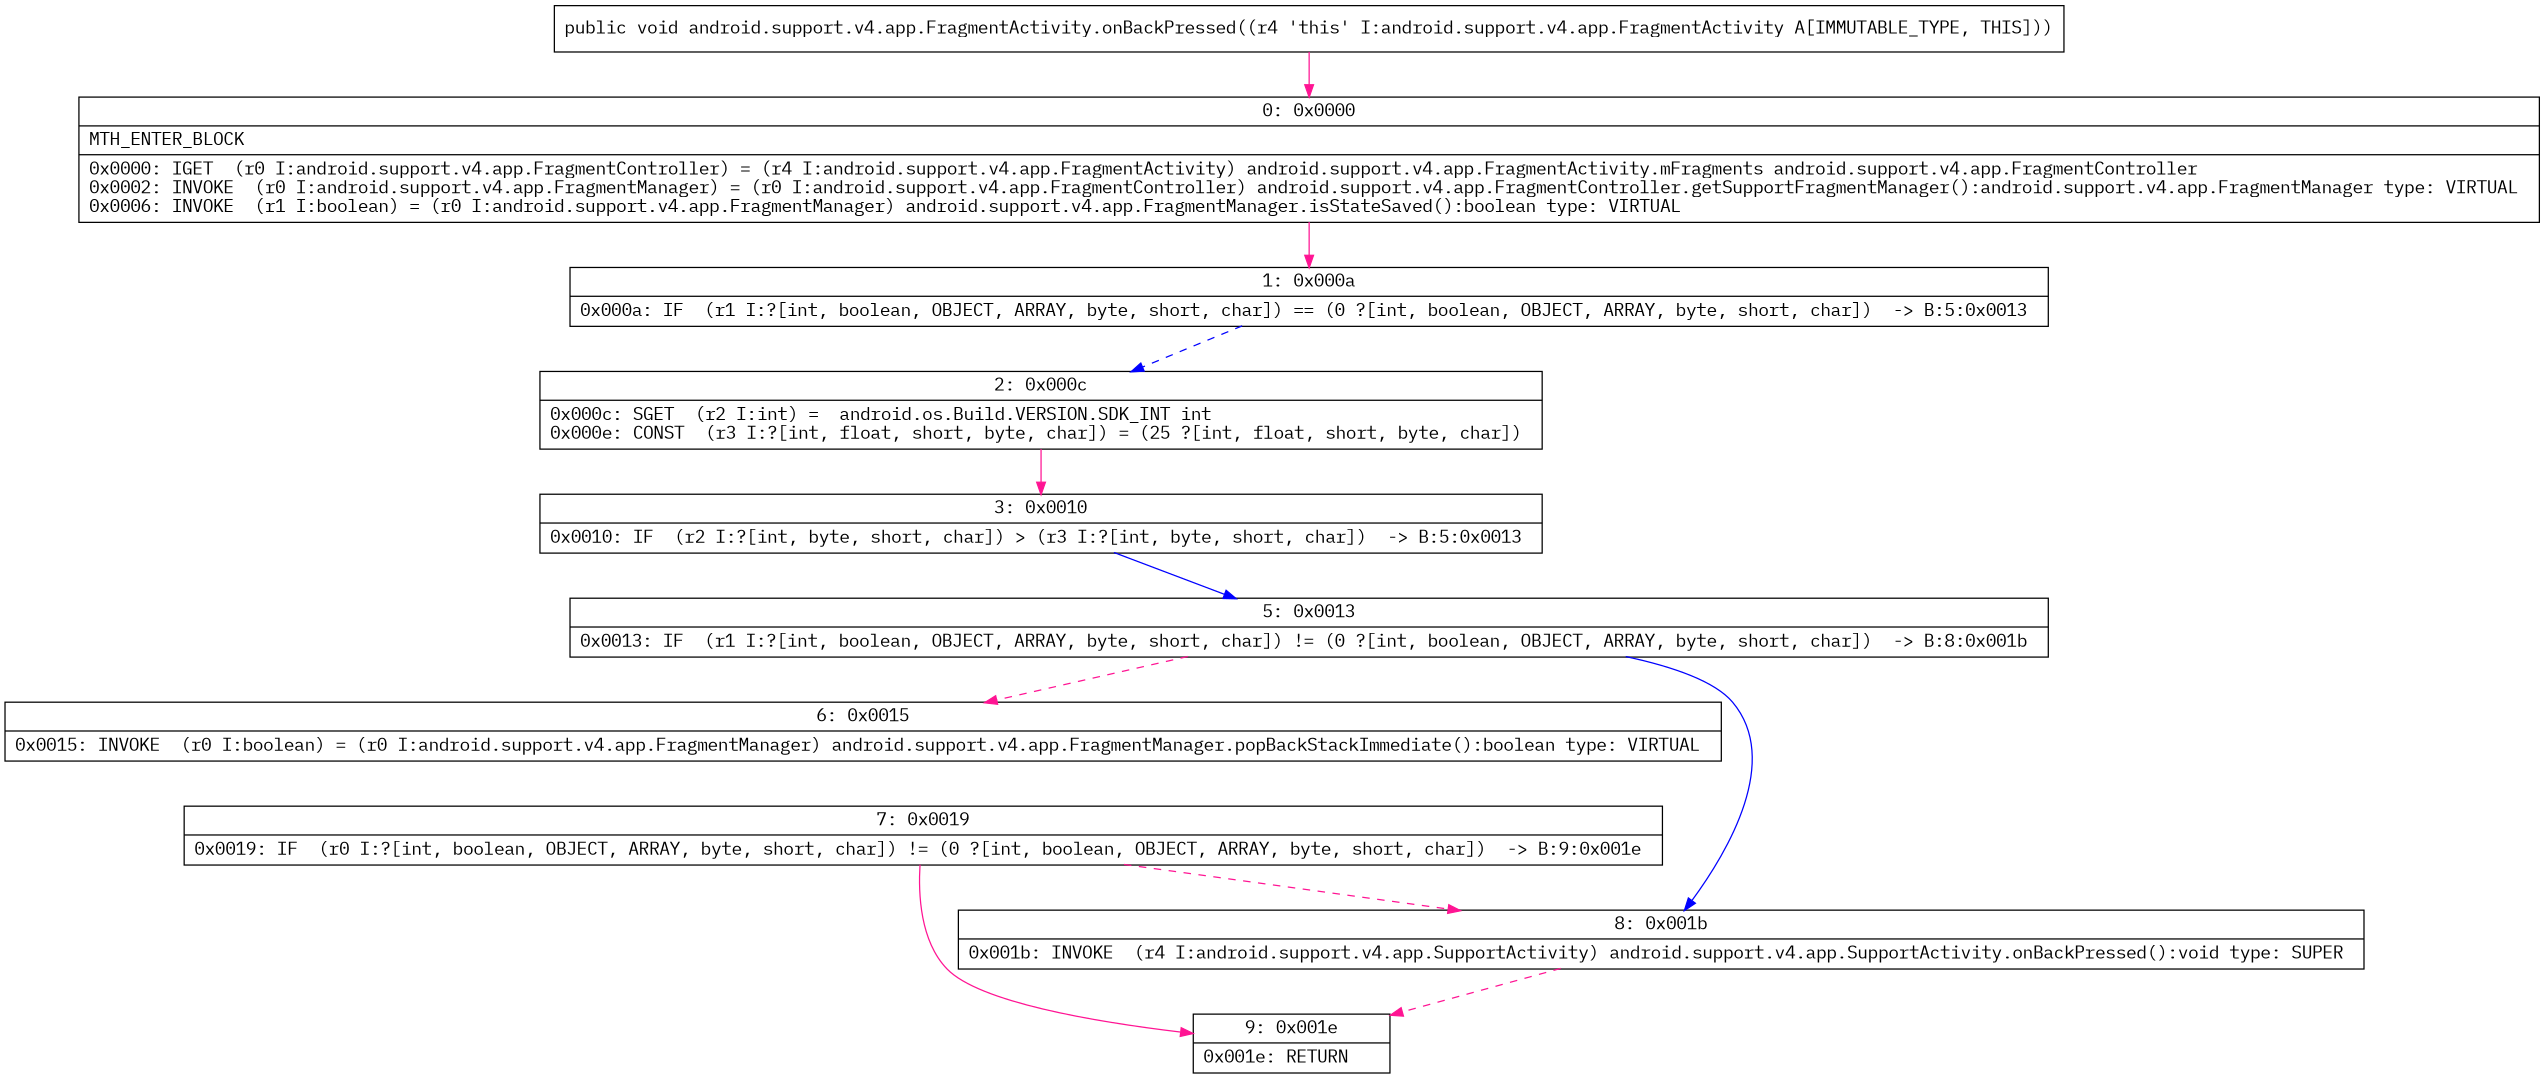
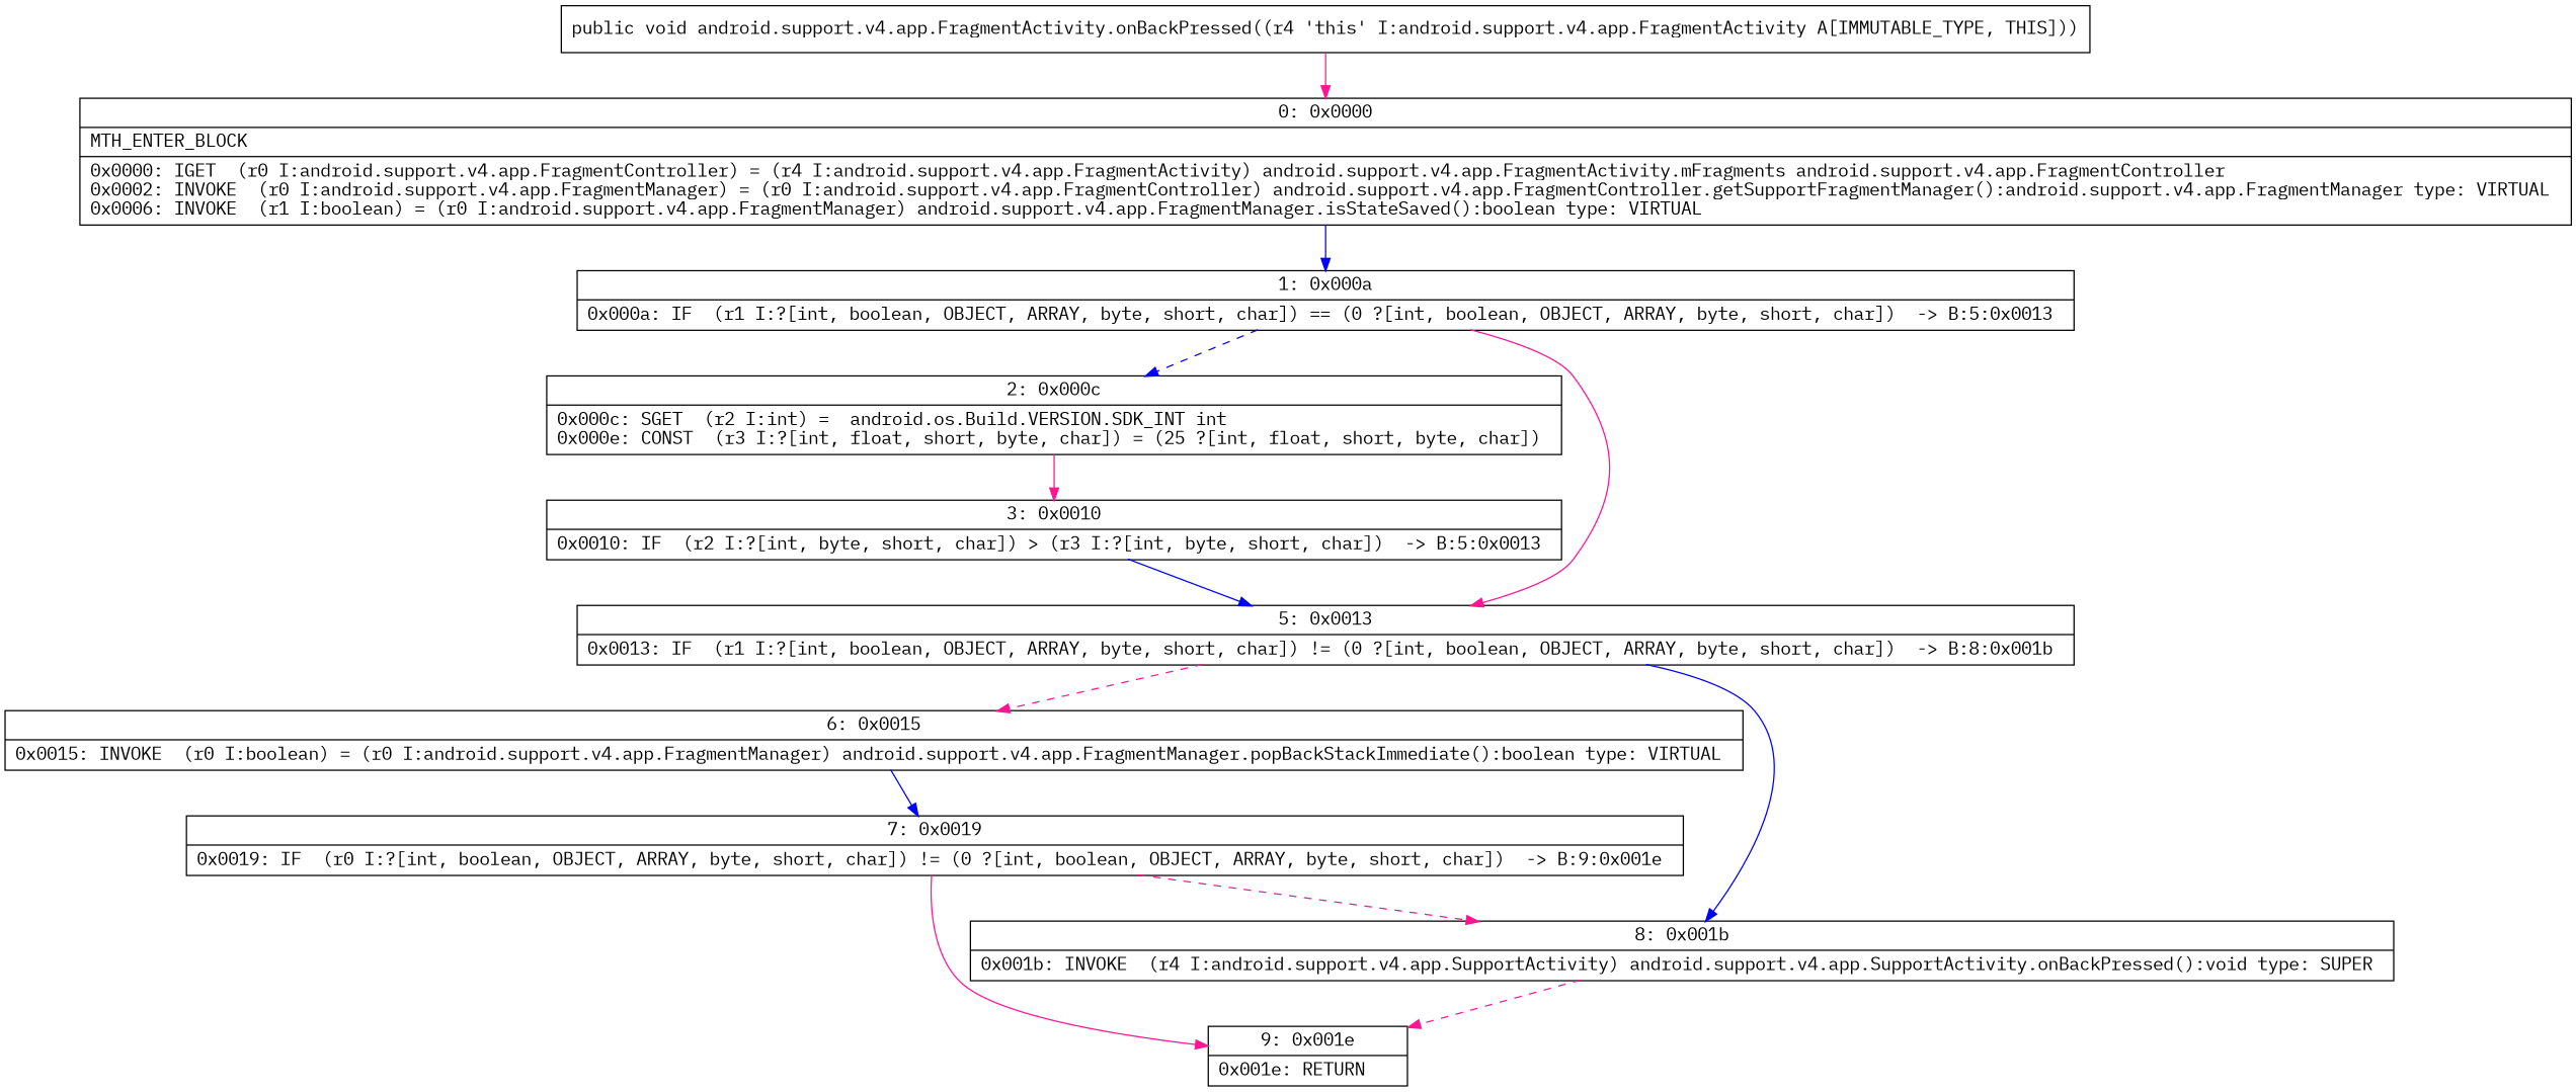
  digraph {
    fontname="IBM Plex Mono"
    node [fontname="IBM Plex Mono" shape=record]
    edge [color=deeppink fontname="IBM Plex Mono"]
    n1 [label="{0\:\ 0x0000|MTH_ENTER_BLOCK\l|0x0000: IGET  (r0 I:android.support.v4.app.FragmentController) = (r4 I:android.support.v4.app.FragmentActivity) android.support.v4.app.FragmentActivity.mFragments android.support.v4.app.FragmentController \l0x0002: INVOKE  (r0 I:android.support.v4.app.FragmentManager) = (r0 I:android.support.v4.app.FragmentController) android.support.v4.app.FragmentController.getSupportFragmentManager():android.support.v4.app.FragmentManager type: VIRTUAL \l0x0006: INVOKE  (r1 I:boolean) = (r0 I:android.support.v4.app.FragmentManager) android.support.v4.app.FragmentManager.isStateSaved():boolean type: VIRTUAL \l}"]
    n2 [label="{1\:\ 0x000a|0x000a: IF  (r1 I:?[int, boolean, OBJECT, ARRAY, byte, short, char]) == (0 ?[int, boolean, OBJECT, ARRAY, byte, short, char])  \-\> B:5:0x0013 \l}"]
    n3 [label="{2\:\ 0x000c|0x000c: SGET  (r2 I:int) =  android.os.Build.VERSION.SDK_INT int \l0x000e: CONST  (r3 I:?[int, float, short, byte, char]) = (25 ?[int, float, short, byte, char]) \l}"]
    n4 [label="{5\:\ 0x0013|0x0013: IF  (r1 I:?[int, boolean, OBJECT, ARRAY, byte, short, char]) != (0 ?[int, boolean, OBJECT, ARRAY, byte, short, char])  \-\> B:8:0x001b \l}"]
    n5 [label="{3\:\ 0x0010|0x0010: IF  (r2 I:?[int, byte, short, char]) \> (r3 I:?[int, byte, short, char])  \-\> B:5:0x0013 \l}"]
    n6 [label="{6\:\ 0x0015|0x0015: INVOKE  (r0 I:boolean) = (r0 I:android.support.v4.app.FragmentManager) android.support.v4.app.FragmentManager.popBackStackImmediate():boolean type: VIRTUAL \l}"]
    n7 [label="{8\:\ 0x001b|0x001b: INVOKE  (r4 I:android.support.v4.app.SupportActivity) android.support.v4.app.SupportActivity.onBackPressed():void type: SUPER \l}"]
    n8 [label="{7\:\ 0x0019|0x0019: IF  (r0 I:?[int, boolean, OBJECT, ARRAY, byte, short, char]) != (0 ?[int, boolean, OBJECT, ARRAY, byte, short, char])  \-\> B:9:0x001e \l}"]
    n9 [label="{9\:\ 0x001e|0x001e: RETURN   \l}"]
    n10 [label="{public void android.support.v4.app.FragmentActivity.onBackPressed((r4 'this' I:android.support.v4.app.FragmentActivity A[IMMUTABLE_TYPE, THIS])) }"]
-   n1 -> n2
+   n1 -> n2 [color=blue]
    n2 -> n3 [color=blue style=dashed]
+   n2 -> n4
    n3 -> n5
    n4 -> n6 [style=dashed]
    n4 -> n7 [color=blue]
    n5 -> n4 [color=blue]
+   n6 -> n8 [color=blue]
    n7 -> n9 [style=dashed]
    n8 -> n7 [style=dashed]
    n8 -> n9
    n10 -> n1
  }
